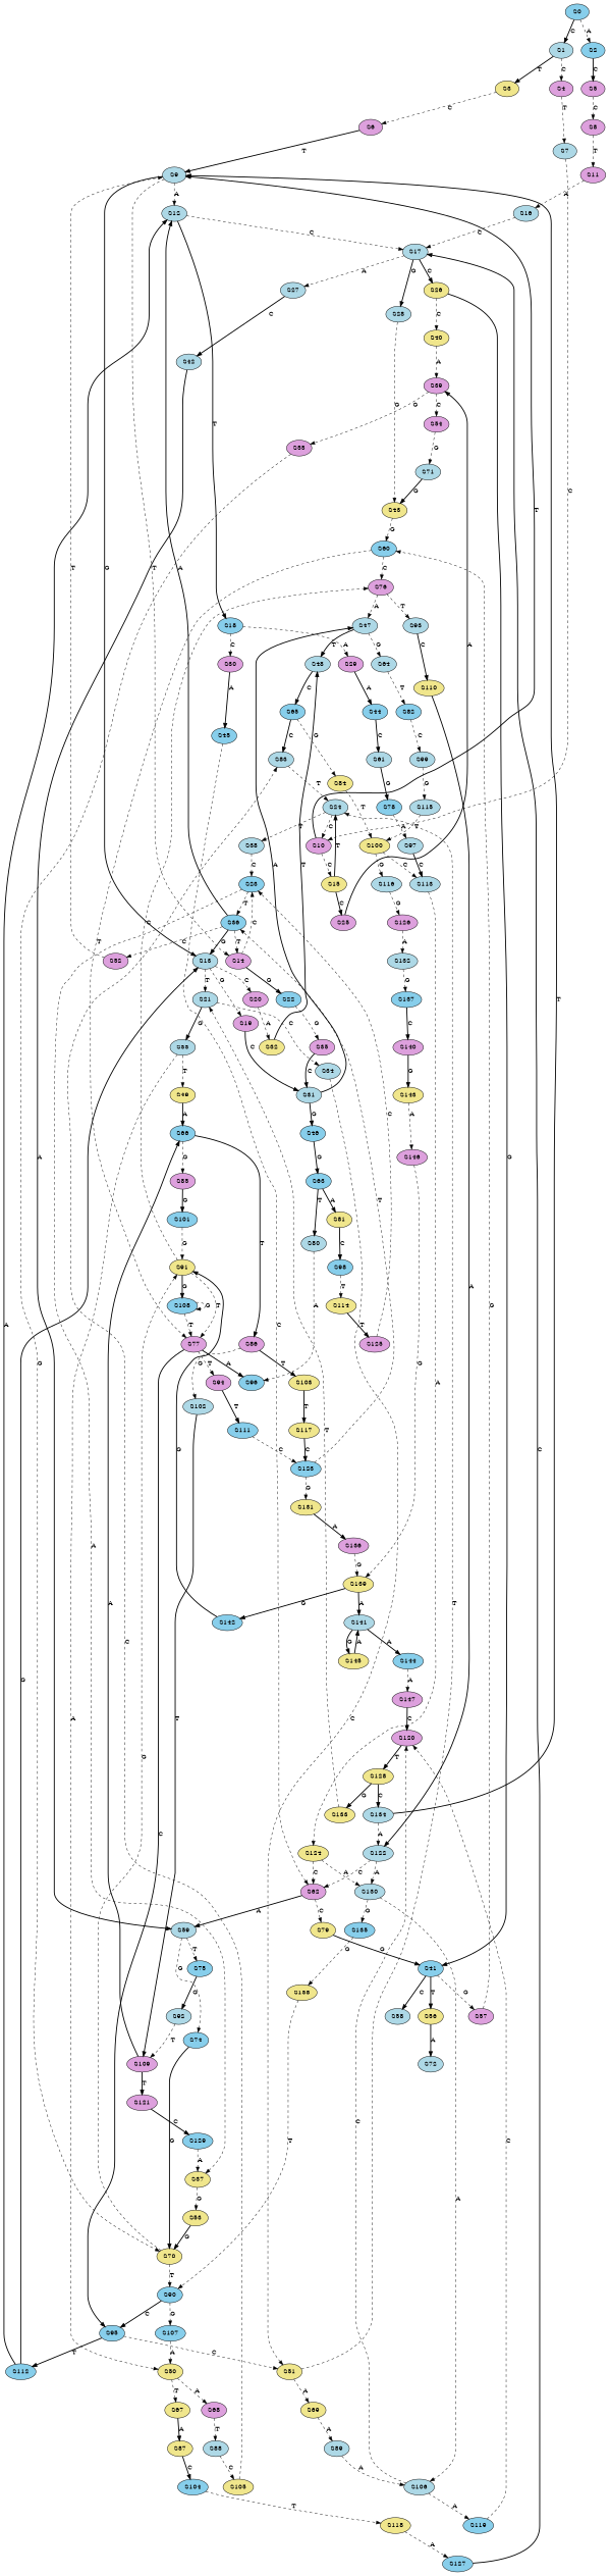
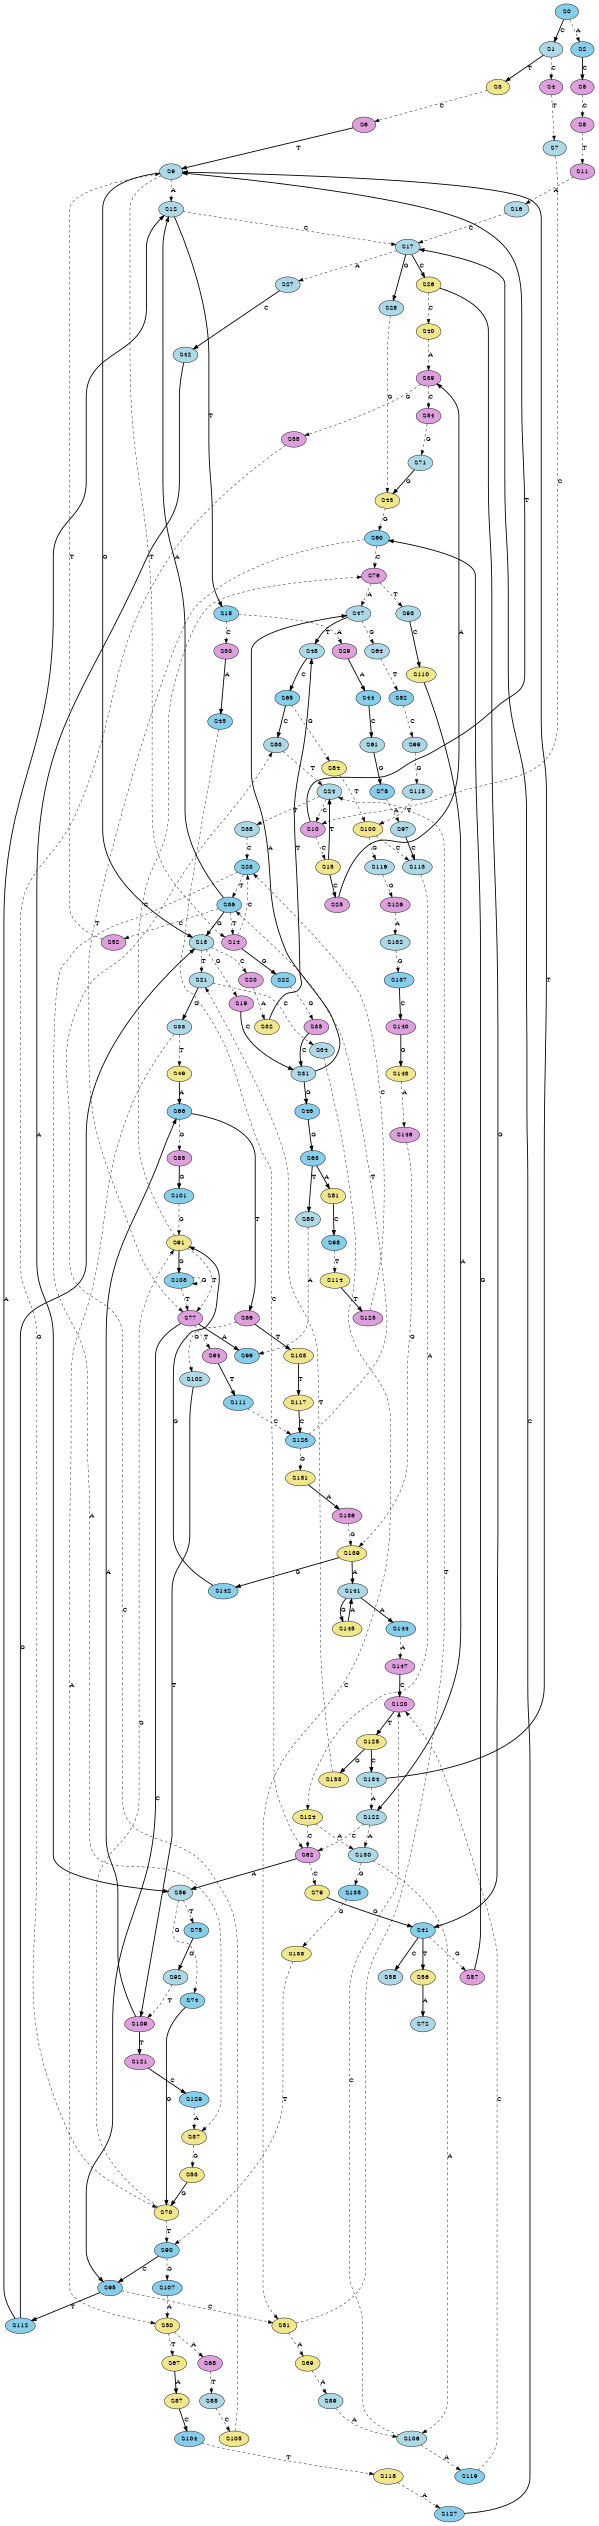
  strict digraph {
    node [fillcolor=lightblue style=filled]
    edge [style=dashed]
    S0 [fillcolor=skyblue]
    S1
    S2 [fillcolor=skyblue]
    S3 [fillcolor=khaki]
    S4 [fillcolor=plum]
    S5 [fillcolor=plum]
    S6 [fillcolor=plum]
    S7
    S8 [fillcolor=plum]
    S9
    S10 [fillcolor=plum]
    S11 [fillcolor=plum]
    S12
    S13
    S14 [fillcolor=plum]
    S15 [fillcolor=khaki]
    S16
    S17
    S18 [fillcolor=skyblue]
    S19 [fillcolor=plum]
    S20 [fillcolor=plum]
    S21
    S22 [fillcolor=skyblue]
    S23 [fillcolor=skyblue]
    S24
    S25 [fillcolor=plum]
    S26 [fillcolor=khaki]
    S27
    S28
    S29 [fillcolor=plum]
    S30 [fillcolor=plum]
    S31
    S32 [fillcolor=khaki]
    S33
    S34
    S35 [fillcolor=plum]
    S36 [fillcolor=skyblue]
    S37 [fillcolor=khaki]
    S38
    S39 [fillcolor=plum]
    S40 [fillcolor=khaki]
    S41 [fillcolor=skyblue]
    S42
    S43 [fillcolor=khaki]
    S44 [fillcolor=skyblue]
    S45 [fillcolor=skyblue]
    S46 [fillcolor=skyblue]
    S47
    S48
    S49 [fillcolor=khaki]
    S50 [fillcolor=khaki]
    S51 [fillcolor=khaki]
    S52 [fillcolor=plum]
    S53 [fillcolor=khaki]
    S54 [fillcolor=plum]
    S55 [fillcolor=plum]
    S56 [fillcolor=khaki]
    S57 [fillcolor=plum]
    S58
    S59
    S60 [fillcolor=skyblue]
    S61
    S62 [fillcolor=plum]
    S63 [fillcolor=skyblue]
    S64
    S65 [fillcolor=skyblue]
    S66 [fillcolor=skyblue]
    S67 [fillcolor=khaki]
    S68 [fillcolor=plum]
    S69 [fillcolor=khaki]
    S70 [fillcolor=khaki]
    S71
    S72
    S74 [fillcolor=skyblue]
    S75 [fillcolor=skyblue]
    S76 [fillcolor=plum]
    S77 [fillcolor=plum]
    S78 [fillcolor=skyblue]
    S79 [fillcolor=khaki]
    S80
    S81 [fillcolor=khaki]
    S82 [fillcolor=skyblue]
    S83
    S84 [fillcolor=khaki]
    S85 [fillcolor=plum]
    S86 [fillcolor=plum]
    S87 [fillcolor=khaki]
    S88
    S89
    S90 [fillcolor=skyblue]
    S91 [fillcolor=khaki]
    S92
    S93
    S94 [fillcolor=plum]
    S95 [fillcolor=skyblue]
    S96 [fillcolor=skyblue]
    S97
    S98 [fillcolor=skyblue]
    S99
    S100 [fillcolor=khaki]
    S101 [fillcolor=skyblue]
    S102
    S103 [fillcolor=khaki]
    S104 [fillcolor=skyblue]
    S105 [fillcolor=khaki]
    S106
    S107 [fillcolor=skyblue]
    S108 [fillcolor=skyblue]
    S109 [fillcolor=plum]
    S110 [fillcolor=khaki]
    S111 [fillcolor=skyblue]
    S112 [fillcolor=skyblue]
    S113
    S114 [fillcolor=khaki]
    S115
    S116
    S117 [fillcolor=khaki]
    S118 [fillcolor=khaki]
    S119 [fillcolor=skyblue]
    S120 [fillcolor=plum]
    S121 [fillcolor=plum]
    S122
    S123 [fillcolor=skyblue]
    S124 [fillcolor=khaki]
    S125 [fillcolor=plum]
    S126 [fillcolor=plum]
    S127 [fillcolor=skyblue]
    S128 [fillcolor=khaki]
    S129 [fillcolor=skyblue]
    S130
    S131 [fillcolor=khaki]
    S132
    S133 [fillcolor=khaki]
    S134
    S135 [fillcolor=skyblue]
    S136 [fillcolor=plum]
    S137 [fillcolor=skyblue]
    S138 [fillcolor=khaki]
    S139 [fillcolor=khaki]
    S140 [fillcolor=plum]
    S141
    S142 [fillcolor=skyblue]
    S143 [fillcolor=khaki]
    S144 [fillcolor=skyblue]
    S145 [fillcolor=khaki]
    S146 [fillcolor=plum]
    S147 [fillcolor=plum]
    S0 -> S1 [label=C style=bold]
    S0 -> S2 [label=A]
    S1 -> S3 [label=T style=bold]
    S1 -> S4 [label=C]
    S2 -> S5 [label=C style=bold]
    S3 -> S6 [label=C]
    S4 -> S7 [label=T]
    S5 -> S8 [label=C]
    S6 -> S9 [label=T style=bold]
    S7 -> S10 [label=C]
    S8 -> S11 [label=T]
    S9 -> S12 [label=A]
    S9 -> S13 [label=G style=bold]
    S9 -> S14 [label=T]
    S10 -> S9 [label=T style=bold]
    S10 -> S15 [label=C]
    S11 -> S16 [label=A]
    S12 -> S17 [label=C]
    S12 -> S18 [label=T style=bold]
    S13 -> S19 [label=G]
    S13 -> S20 [label=C]
    S13 -> S21 [label=T]
    S14 -> S22 [label=G style=bold]
    S14 -> S23 [label=C]
    S15 -> S24 [label=T style=bold]
    S15 -> S25 [label=C style=bold]
    S16 -> S17 [label=C]
    S17 -> S26 [label=C style=bold]
    S17 -> S27 [label=A]
    S17 -> S28 [label=G style=bold]
    S18 -> S29 [label=A]
    S18 -> S30 [label=C]
    S19 -> S31 [label=C style=bold]
    S20 -> S32 [label=A]
    S21 -> S33 [label=G style=bold]
    S21 -> S34 [label=C]
    S22 -> S35 [label=G]
    S23 -> S36 [label=T]
    S23 -> S37 [label=A]
    S24 -> S10 [label=C]
    S24 -> S38 [label=T]
    S25 -> S39 [label=A style=bold]
    S26 -> S40 [label=C]
    S26 -> S41 [label=G style=bold]
    S27 -> S42 [label=C style=bold]
    S28 -> S43 [label=G]
    S29 -> S44 [label=A style=bold]
    S30 -> S45 [label=A style=bold]
    S31 -> S46 [label=G style=bold]
    S31 -> S47 [label=A style=bold]
    S32 -> S48 [label=T style=bold]
    S33 -> S49 [label=T]
    S33 -> S50 [label=A]
    S34 -> S51 [label=C]
    S35 -> S31 [label=C style=bold]
    S36 -> S12 [label=A style=bold]
    S36 -> S13 [label=G style=bold]
    S36 -> S14 [label=T]
    S36 -> S52 [label=C]
    S37 -> S53 [label=G]
    S38 -> S23 [label=C]
    S39 -> S54 [label=C]
    S39 -> S55 [label=G]
    S40 -> S39 [label=A]
    S41 -> S56 [label=T style=bold]
    S41 -> S57 [label=G]
    S41 -> S58 [label=C style=bold]
    S42 -> S59 [label=A style=bold]
    S43 -> S60 [label=G]
    S44 -> S61 [label=C style=bold]
    S45 -> S62 [label=C]
    S46 -> S63 [label=G style=bold]
    S47 -> S48 [label=T style=bold]
    S47 -> S64 [label=G]
    S48 -> S65 [label=C style=bold]
    S49 -> S66 [label=A style=bold]
    S50 -> S67 [label=T]
    S50 -> S68 [label=A]
    S51 -> S24 [label=T]
    S51 -> S69 [label=A]
    S52 -> S9 [label=T]
    S53 -> S70 [label=G style=bold]
    S54 -> S71 [label=G]
    S55 -> S70 [label=G]
    S56 -> S72 [label=A style=bold]
-   S57 -> S60 [label=G]
+   S57 -> S60 [label=G style=bold]
    S59 -> S74 [label=G]
    S59 -> S75 [label=T]
    S60 -> S76 [label=C]
    S60 -> S77 [label=T]
    S61 -> S78 [label=G style=bold]
    S62 -> S59 [label=A style=bold]
    S62 -> S79 [label=C]
    S63 -> S80 [label=T style=bold]
    S63 -> S81 [label=A style=bold]
    S64 -> S82 [label=T]
    S65 -> S83 [label=C style=bold]
    S65 -> S84 [label=G]
    S66 -> S85 [label=G]
    S66 -> S86 [label=T style=bold]
    S67 -> S87 [label=A style=bold]
    S68 -> S88 [label=T]
    S69 -> S89 [label=A]
    S70 -> S90 [label=T]
    S70 -> S91 [label=G]
    S71 -> S43 [label=G style=bold]
    S74 -> S70 [label=G style=bold]
    S75 -> S92 [label=G style=bold]
    S76 -> S47 [label=A]
    S76 -> S93 [label=T]
    S77 -> S94 [label=T]
    S77 -> S95 [label=C style=bold]
    S77 -> S96 [label=A style=bold]
    S78 -> S97 [label=A]
    S79 -> S41 [label=G style=bold]
    S80 -> S96 [label=A]
    S81 -> S98 [label=C style=bold]
    S82 -> S99 [label=C]
    S83 -> S24 [label=T]
    S84 -> S100 [label=T]
    S85 -> S101 [label=G style=bold]
    S86 -> S102 [label=G]
    S86 -> S103 [label=T style=bold]
    S87 -> S104 [label=C style=bold]
    S88 -> S105 [label=C]
    S89 -> S106 [label=A]
    S90 -> S95 [label=C style=bold]
    S90 -> S107 [label=G]
    S91 -> S76 [label=C]
    S91 -> S77 [label=T]
    S91 -> S108 [label=G style=bold]
    S92 -> S109 [label=T]
    S93 -> S110 [label=C style=bold]
    S94 -> S111 [label=T style=bold]
    S95 -> S51 [label=C]
    S95 -> S112 [label=T style=bold]
    S97 -> S113 [label=C style=bold]
    S98 -> S114 [label=T]
    S99 -> S115 [label=G]
    S100 -> S113 [label=C]
    S100 -> S116 [label=G]
    S101 -> S91 [label=G]
    S102 -> S109 [label=T style=bold]
    S103 -> S117 [label=T style=bold]
    S104 -> S118 [label=T]
    S105 -> S83 [label=C]
    S106 -> S119 [label=A]
    S106 -> S120 [label=C]
    S107 -> S50 [label=A]
    S108 -> S77 [label=T]
    S108 -> S108 [label=G]
    S109 -> S66 [label=A style=bold]
    S109 -> S121 [label=T style=bold]
    S110 -> S122 [label=A style=bold]
    S111 -> S123 [label=C]
    S112 -> S12 [label=A style=bold]
    S112 -> S13 [label=G style=bold]
    S113 -> S124 [label=A]
    S114 -> S125 [label=T style=bold]
    S115 -> S100 [label=T]
    S116 -> S126 [label=G]
    S117 -> S123 [label=C style=bold]
    S118 -> S127 [label=A]
    S119 -> S120 [label=C]
    S120 -> S128 [label=T style=bold]
    S121 -> S129 [label=C style=bold]
    S122 -> S62 [label=C]
    S122 -> S130 [label=A]
    S123 -> S36 [label=T]
    S123 -> S131 [label=G]
    S124 -> S62 [label=C]
    S124 -> S130 [label=A]
    S125 -> S23 [label=C]
    S126 -> S132 [label=A]
    S127 -> S17 [label=C style=bold]
    S128 -> S133 [label=G style=bold]
    S128 -> S134 [label=C style=bold]
    S129 -> S37 [label=A]
    S130 -> S106 [label=A]
    S130 -> S135 [label=G]
    S131 -> S136 [label=A style=bold]
    S132 -> S137 [label=G]
    S133 -> S21 [label=T]
    S134 -> S9 [label=T style=bold]
    S134 -> S122 [label=A]
    S135 -> S138 [label=G]
    S136 -> S139 [label=G]
    S137 -> S140 [label=C style=bold]
    S138 -> S90 [label=T]
    S139 -> S141 [label=A style=bold]
    S139 -> S142 [label=G style=bold]
    S140 -> S143 [label=G style=bold]
    S141 -> S144 [label=A style=bold]
    S141 -> S145 [label=G style=bold]
    S142 -> S91 [label=G style=bold]
    S143 -> S146 [label=A]
    S144 -> S147 [label=A]
    S145 -> S141 [label=A style=bold]
    S146 -> S139 [label=G]
    S147 -> S120 [label=C style=bold]
  }
